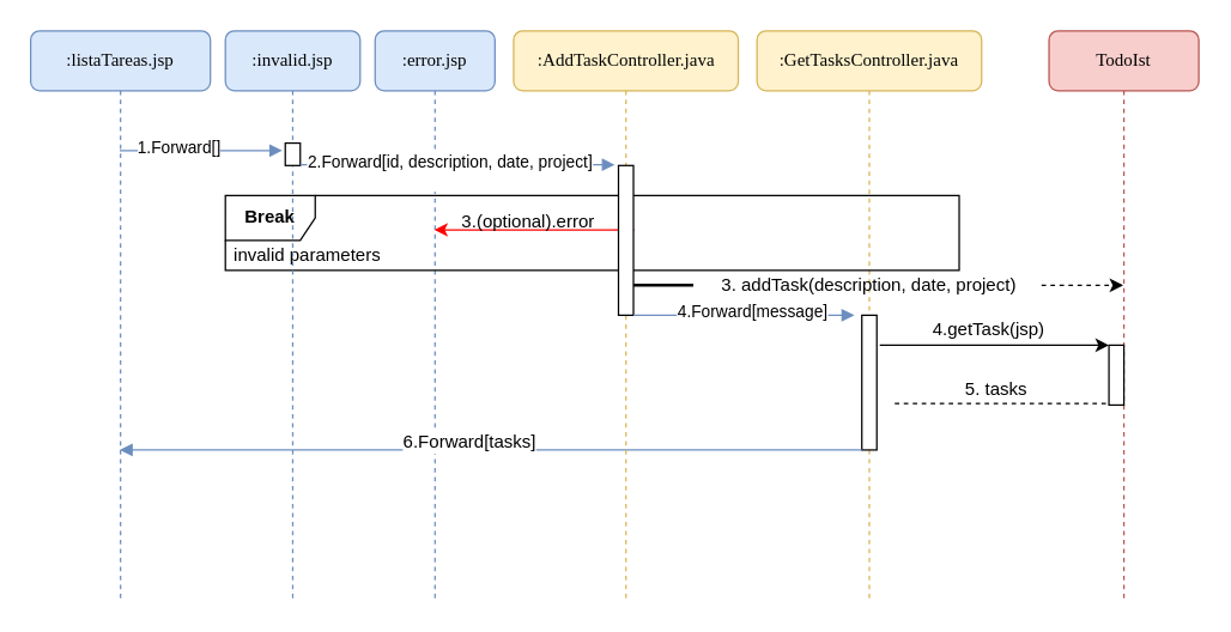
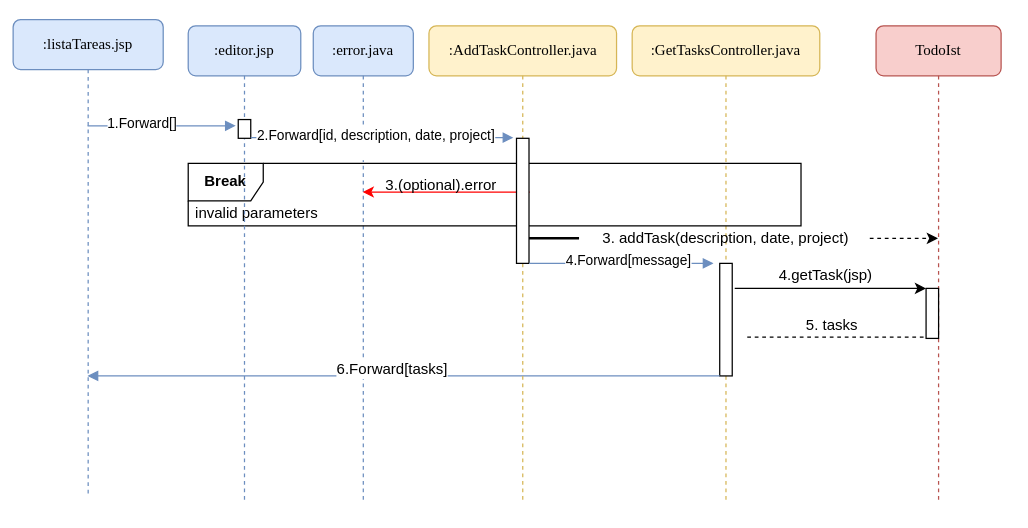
  <mxCell id="0" />
  <mxCell id="1" parent="0" />
  <mxCell id="2" value="1.Forward[]&lt;br&gt;&lt;br&gt;" style="html=1;verticalAlign=bottom;endArrow=block;fillColor=#dae8fc;strokeColor=#6c8ebf;rounded=1;" edge="1" parent="1" source="3"><mxGeometry x="-0.296" y="-20" relative="1" as="geometry"><mxPoint x="100" y="100" as="sourcePoint" /><mxPoint x="188" y="100" as="targetPoint" /><Array as="points"><mxPoint x="90" y="100" /></Array><mxPoint x="1" as="offset" /></mxGeometry></mxCell>
- <mxCell id="3" value=":listaTareas.jsp" style="shape=umlLifeline;perimeter=lifelinePerimeter;whiteSpace=wrap;html=1;container=1;collapsible=0;recursiveResize=0;outlineConnect=0;rounded=1;shadow=0;comic=0;labelBackgroundColor=none;strokeColor=#6c8ebf;strokeWidth=1;fillColor=#dae8fc;fontFamily=Verdana;fontSize=12;align=center;" vertex="1" parent="1"><mxGeometry x="20" y="20" width="120" height="380" as="geometry" /></mxCell>
- <mxCell id="4" value=":error.jsp" style="shape=umlLifeline;perimeter=lifelinePerimeter;whiteSpace=wrap;html=1;container=1;collapsible=0;recursiveResize=0;outlineConnect=0;rounded=1;shadow=0;comic=0;labelBackgroundColor=none;strokeColor=#6c8ebf;strokeWidth=1;fillColor=#dae8fc;fontFamily=Verdana;fontSize=12;align=center;" vertex="1" parent="1"><mxGeometry x="250" y="20" width="80" height="380" as="geometry" /></mxCell>
+ <mxCell id="3" value=":listaTareas.jsp" style="shape=umlLifeline;perimeter=lifelinePerimeter;whiteSpace=wrap;html=1;container=1;collapsible=0;recursiveResize=0;outlineConnect=0;rounded=1;shadow=0;comic=0;labelBackgroundColor=none;strokeColor=#6c8ebf;strokeWidth=1;fillColor=#dae8fc;fontFamily=Verdana;fontSize=12;align=center;" vertex="1" parent="1"><mxGeometry x="10" y="15" width="120" height="380" as="geometry" /></mxCell>
+ <mxCell id="4" value=":error.java" style="shape=umlLifeline;perimeter=lifelinePerimeter;whiteSpace=wrap;html=1;container=1;collapsible=0;recursiveResize=0;outlineConnect=0;rounded=1;shadow=0;comic=0;labelBackgroundColor=none;strokeColor=#6c8ebf;strokeWidth=1;fillColor=#dae8fc;fontFamily=Verdana;fontSize=12;align=center;" vertex="1" parent="1"><mxGeometry x="250" y="20" width="80" height="380" as="geometry" /></mxCell>
  <mxCell id="5" value=":GetTasksController.java" style="shape=umlLifeline;perimeter=lifelinePerimeter;whiteSpace=wrap;html=1;container=1;collapsible=0;recursiveResize=0;outlineConnect=0;rounded=1;shadow=0;comic=0;labelBackgroundColor=none;strokeColor=#d6b656;strokeWidth=1;fillColor=#fff2cc;fontFamily=Verdana;fontSize=12;align=center;" vertex="1" parent="1"><mxGeometry x="505" y="20" width="150" height="380" as="geometry" /></mxCell>
  <mxCell id="6" value="" style="html=1;points=[];perimeter=orthogonalPerimeter;rounded=0;shadow=0;comic=0;labelBackgroundColor=none;strokeColor=#000000;strokeWidth=1;fillColor=#FFFFFF;fontFamily=Verdana;fontSize=12;fontColor=#000000;align=center;" vertex="1" parent="5"><mxGeometry x="70" y="190" width="10" height="90" as="geometry" /></mxCell>
  <mxCell id="7" value="TodoIst" style="shape=umlLifeline;perimeter=lifelinePerimeter;whiteSpace=wrap;html=1;container=1;collapsible=0;recursiveResize=0;outlineConnect=0;rounded=1;shadow=0;comic=0;labelBackgroundColor=none;strokeColor=#b85450;strokeWidth=1;fillColor=#f8cecc;fontFamily=Verdana;fontSize=12;align=center;" vertex="1" parent="1"><mxGeometry x="700" y="20" width="100" height="380" as="geometry" /></mxCell>
  <mxCell id="8" value="" style="html=1;points=[];perimeter=orthogonalPerimeter;rounded=0;shadow=0;comic=0;labelBackgroundColor=none;strokeColor=#000000;strokeWidth=1;fillColor=#FFFFFF;fontFamily=Verdana;fontSize=12;fontColor=#000000;align=center;" vertex="1" parent="7"><mxGeometry x="40" y="210" width="10" height="40" as="geometry" /></mxCell>
  <mxCell id="9" value="&lt;b&gt;Break&lt;/b&gt;" style="shape=umlFrame;whiteSpace=wrap;html=1;fillColor=#FFFFFF;gradientColor=none;" vertex="1" parent="1"><mxGeometry x="150" y="130" width="490" height="50" as="geometry" /></mxCell>
  <mxCell id="10" value="" style="endArrow=classic;html=1;dashed=1;" edge="1" parent="1" source="25" target="7"><mxGeometry width="50" height="50" relative="1" as="geometry"><mxPoint x="422.5" y="190" as="sourcePoint" /><mxPoint x="502.5" y="190" as="targetPoint" /></mxGeometry></mxCell>
  <mxCell id="11" value="" style="endArrow=none;dashed=1;html=1;" edge="1" parent="1"><mxGeometry width="50" height="50" relative="1" as="geometry"><mxPoint x="597" y="269" as="sourcePoint" /><mxPoint x="740" y="269" as="targetPoint" /></mxGeometry></mxCell>
  <mxCell id="12" value="" style="shape=image;html=1;verticalAlign=top;verticalLabelPosition=bottom;labelBackgroundColor=#ffffff;imageAspect=0;aspect=fixed;image=https://cdn4.iconfinder.com/data/icons/ionicons/512/icon-ios7-arrow-right-128.png;rotation=178;" vertex="1" parent="1"><mxGeometry x="580" y="260" width="20" height="20" as="geometry" /></mxCell>
  <mxCell id="13" value="" style="endArrow=classic;html=1;fillColor=#FF0000;strokeColor=#FF0000;exitX=1.05;exitY=0.43;exitDx=0;exitDy=0;exitPerimeter=0;" edge="1" parent="1" target="4" source="21"><mxGeometry width="50" height="50" relative="1" as="geometry"><mxPoint x="440" y="350" as="sourcePoint" /><mxPoint x="410" y="270" as="targetPoint" /></mxGeometry></mxCell>
  <mxCell id="14" value="invalid parameters" style="text;html=1;strokeColor=none;fillColor=none;align=center;verticalAlign=middle;whiteSpace=wrap;rounded=0;" vertex="1" parent="1"><mxGeometry x="150" y="160" width="110" height="20" as="geometry" /></mxCell>
  <mxCell id="15" value="3.(optional).error&lt;br&gt;&lt;br&gt;" style="text;html=1;strokeColor=none;fillColor=none;align=center;verticalAlign=middle;whiteSpace=wrap;rounded=0;" vertex="1" parent="1"><mxGeometry x="300" y="145" width="105" height="20" as="geometry" /></mxCell>
  <mxCell id="16" value="" style="html=1;verticalAlign=bottom;endArrow=block;fillColor=#dae8fc;strokeColor=#6c8ebf;rounded=1;" edge="1" parent="1" target="3"><mxGeometry x="-0.616" relative="1" as="geometry"><mxPoint x="575" y="300" as="sourcePoint" /><mxPoint x="525" y="200" as="targetPoint" /><Array as="points" /><mxPoint as="offset" /></mxGeometry></mxCell>
  <mxCell id="17" value="6.Forward[tasks]" style="text;html=1;resizable=0;points=[];align=center;verticalAlign=middle;labelBackgroundColor=#ffffff;" vertex="1" connectable="0" parent="16"><mxGeometry x="-0.896" y="-2" relative="1" as="geometry"><mxPoint x="-237" y="-4" as="offset" /></mxGeometry></mxCell>
- <mxCell id="18" value=":invalid.jsp" style="shape=umlLifeline;perimeter=lifelinePerimeter;whiteSpace=wrap;html=1;container=1;collapsible=0;recursiveResize=0;outlineConnect=0;rounded=1;shadow=0;comic=0;labelBackgroundColor=none;strokeColor=#6c8ebf;strokeWidth=1;fillColor=#dae8fc;fontFamily=Verdana;fontSize=12;align=center;" vertex="1" parent="1"><mxGeometry x="150" y="20" width="90" height="380" as="geometry" /></mxCell>
+ <mxCell id="18" value=":editor.jsp" style="shape=umlLifeline;perimeter=lifelinePerimeter;whiteSpace=wrap;html=1;container=1;collapsible=0;recursiveResize=0;outlineConnect=0;rounded=1;shadow=0;comic=0;labelBackgroundColor=none;strokeColor=#6c8ebf;strokeWidth=1;fillColor=#dae8fc;fontFamily=Verdana;fontSize=12;align=center;" vertex="1" parent="1"><mxGeometry x="150" y="20" width="90" height="380" as="geometry" /></mxCell>
  <mxCell id="19" value="" style="html=1;points=[];perimeter=orthogonalPerimeter;rounded=0;shadow=0;comic=0;labelBackgroundColor=none;strokeColor=#000000;strokeWidth=1;fillColor=#FFFFFF;fontFamily=Verdana;fontSize=12;fontColor=#000000;align=center;" vertex="1" parent="18"><mxGeometry x="40" y="75" width="10" height="15" as="geometry" /></mxCell>
  <mxCell id="20" value=":AddTaskController.java" style="shape=umlLifeline;perimeter=lifelinePerimeter;whiteSpace=wrap;html=1;container=1;collapsible=0;recursiveResize=0;outlineConnect=0;rounded=1;shadow=0;comic=0;labelBackgroundColor=none;strokeColor=#d6b656;strokeWidth=1;fillColor=#fff2cc;fontFamily=Verdana;fontSize=12;align=center;" vertex="1" parent="1"><mxGeometry x="342.5" y="20" width="150" height="380" as="geometry" /></mxCell>
  <mxCell id="21" value="" style="html=1;points=[];perimeter=orthogonalPerimeter;rounded=0;shadow=0;comic=0;labelBackgroundColor=none;strokeColor=#000000;strokeWidth=1;fillColor=#FFFFFF;fontFamily=Verdana;fontSize=12;fontColor=#000000;align=center;" vertex="1" parent="20"><mxGeometry x="70" y="90" width="10" height="100" as="geometry" /></mxCell>
  <mxCell id="22" value="2.Forward[id, description, date, project]&lt;br&gt;&lt;br&gt;" style="html=1;verticalAlign=bottom;endArrow=block;fillColor=#dae8fc;strokeColor=#6c8ebf;rounded=1;" edge="1" parent="1"><mxGeometry x="-0.047" y="-21" relative="1" as="geometry"><mxPoint x="200" y="109.5" as="sourcePoint" /><mxPoint x="410" y="109.5" as="targetPoint" /><Array as="points"><mxPoint x="240.5" y="109" /></Array><mxPoint as="offset" /></mxGeometry></mxCell>
  <mxCell id="23" value="4.Forward[message]&lt;br&gt;&lt;br&gt;" style="html=1;verticalAlign=bottom;endArrow=block;fillColor=#dae8fc;strokeColor=#6c8ebf;rounded=1;" edge="1" parent="1"><mxGeometry x="0.051" y="-20" relative="1" as="geometry"><mxPoint x="422.5" y="210" as="sourcePoint" /><mxPoint x="570" y="210" as="targetPoint" /><Array as="points"><mxPoint x="453" y="210" /></Array><mxPoint x="1" as="offset" /></mxGeometry></mxCell>
  <mxCell id="24" value="" style="endArrow=classic;html=1;" edge="1" parent="1"><mxGeometry width="50" height="50" relative="1" as="geometry"><mxPoint x="587" y="230" as="sourcePoint" /><mxPoint x="740" y="230" as="targetPoint" /></mxGeometry></mxCell>
  <mxCell id="25" value="3. addTask(description, date, project)" style="text;html=1;strokeColor=none;fillColor=none;align=center;verticalAlign=middle;whiteSpace=wrap;rounded=0;" vertex="1" parent="1"><mxGeometry x="465" y="180" width="230" height="20" as="geometry" /></mxCell>
  <mxCell id="26" value="" style="line;strokeWidth=2;html=1;" vertex="1" parent="1"><mxGeometry x="422.5" y="185" width="40" height="10" as="geometry" /></mxCell>
  <mxCell id="27" value="4.getTask(jsp)" style="text;html=1;strokeColor=none;fillColor=none;align=center;verticalAlign=middle;whiteSpace=wrap;rounded=0;" vertex="1" parent="1"><mxGeometry x="640" y="210" width="40" height="20" as="geometry" /></mxCell>
  <mxCell id="28" value="5. tasks" style="text;html=1;strokeColor=none;fillColor=none;align=center;verticalAlign=middle;whiteSpace=wrap;rounded=0;" vertex="1" parent="1"><mxGeometry x="630" y="250" width="70" height="20" as="geometry" /></mxCell>
